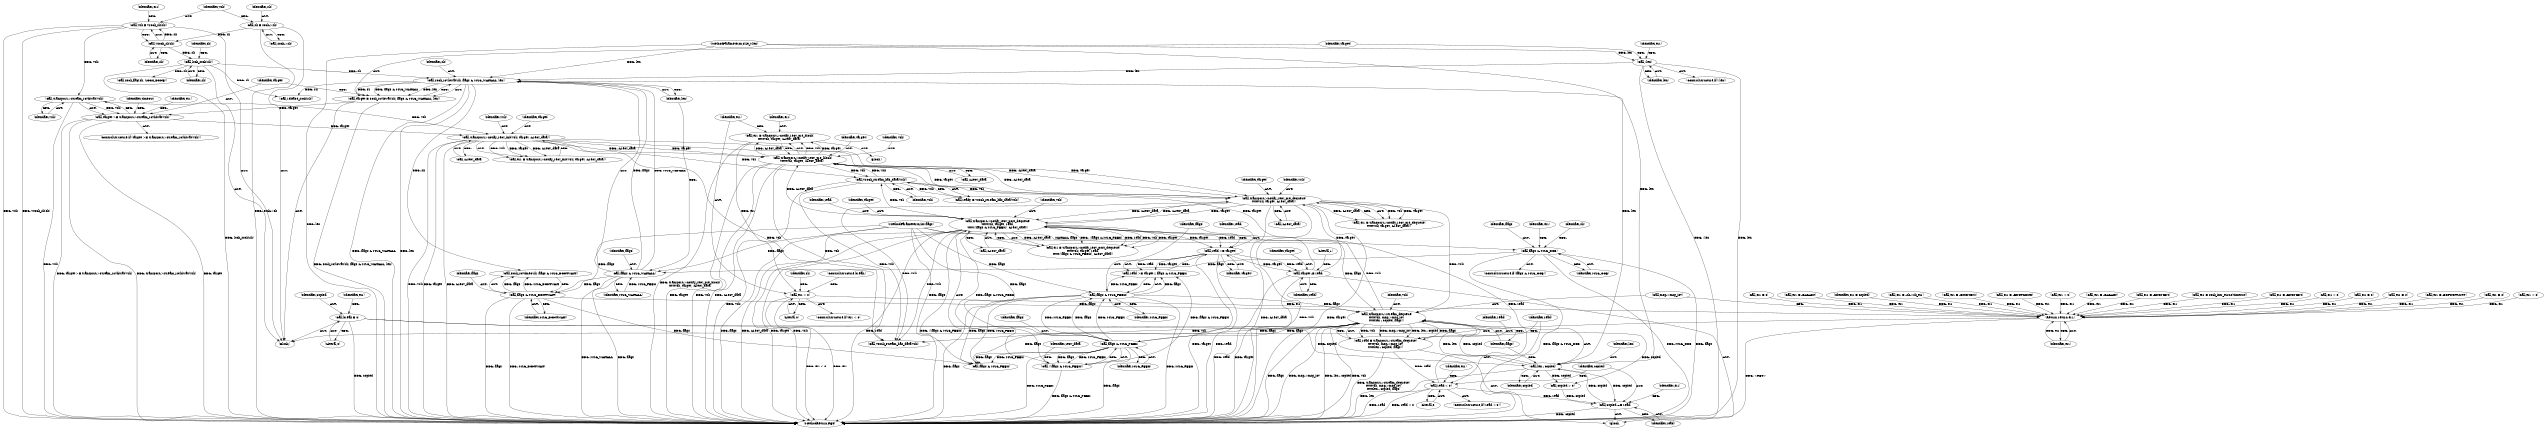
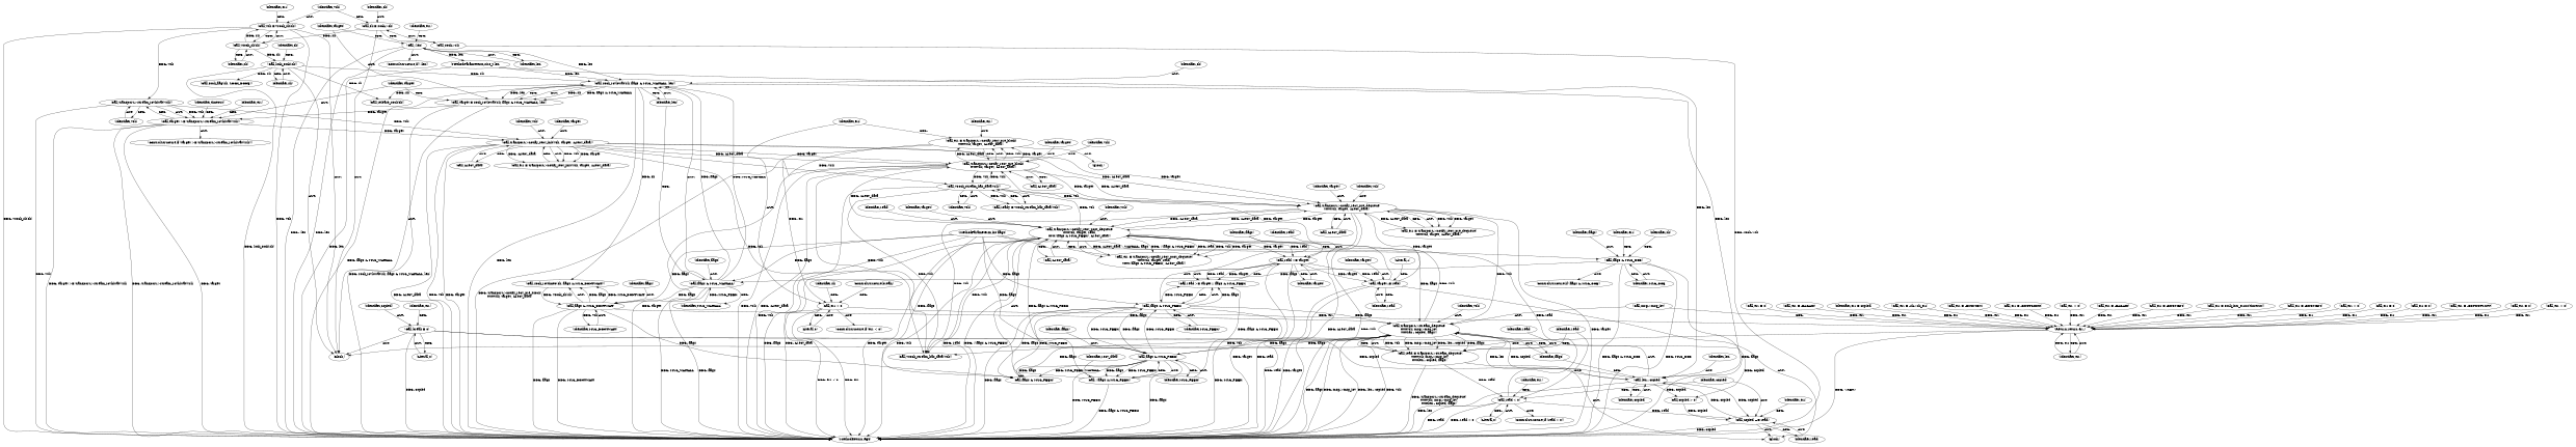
  digraph {
    n1 [label="(Call,err = transport->notify_recv_pre_block(\n\t\t\t\t\tvsk, target, &recv_data))"]
    n2 [label="(Call,transport->notify_recv_pre_block(\n\t\t\t\t\tvsk, target, &recv_data))"]
    n3 [label="(Call,err < 0)"]
    n4 [label="(Block,)"]
    n5 [label="(MethodReturn,RET)"]
    n6 [label="(Call,vsock_stream_has_data(vsk))"]
    n7 [label="(Call,transport->notify_recv_pre_dequeue(\n\t\t\t\t\tvsk, target, &recv_data))"]
    n8 [label="(Call,&recv_data)"]
    n9 [label="(Call,vsock_stream_has_data(vsk))"]
    n10 [label="(Return,return err;)"]
    n11 [label="(Literal,0)"]
    n12 [label="(ControlStructure,if (err < 0))"]
    n13 [label="(Identifier,vsk)"]
    n14 [label="(Call,ready = vsock_stream_has_data(vsk))"]
    n15 [label="(Call,transport->notify_recv_post_dequeue(\n\t\t\t\t\tvsk, target, read,\n\t\t\t\t\t!(flags & MSG_PEEK), &recv_data))"]
    n16 [label="(Call,transport->stream_dequeue(\n\t\t\t\t\tvsk, msg->msg_iov,\n\t\t\t\t\tlen - copied, flags))"]
    n17 [label="(Call,err = transport->notify_recv_pre_dequeue(\n\t\t\t\t\tvsk, target, &recv_data))"]
    n18 [label="(Call,&recv_data)"]
    n19 [label="(Call,read >= target)"]
    n20 [label="(Call,err = transport->notify_recv_post_dequeue(\n\t\t\t\t\tvsk, target, read,\n\t\t\t\t\t!(flags & MSG_PEEK), &recv_data))"]
    n21 [label="(Call,&recv_data)"]
    n22 [label="(Call,target -= read)"]
    n23 [label="(Call,read >= target || flags & MSG_PEEK)"]
    n24 [label="(Identifier,target)"]
    n25 [label="(Call,read = transport->stream_dequeue(\n\t\t\t\t\tvsk, msg->msg_iov,\n\t\t\t\t\tlen - copied, flags))"]
    n26 [label="(Call,flags & MSG_PEEK)"]
    n27 [label="(Call,flags & MSG_PEEK)"]
    n28 [label="(Identifier,flags)"]
    n29 [label="(Block,)"]
    n30 [label="(Call,read < 0)"]
    n31 [label="(Call,flags & MSG_PEEK)"]
    n32 [label="(Call,!(flags & MSG_PEEK))"]
    n33 [label="(Identifier,MSG_PEEK)"]
    n34 [label="(Call,len - copied)"]
    n35 [label="(Call,transport->notify_recv_init(vsk, target, &recv_data))"]
    n36 [label="(Call,&recv_data)"]
    n37 [label="(Call,err = transport->notify_recv_init(vsk, target, &recv_data))"]
    n38 [label="(Call,transport->stream_rcvhiwat(vsk))"]
    n39 [label="(Call,target >= transport->stream_rcvhiwat(vsk))"]
    n40 [label="(Identifier,vsk)"]
    n41 [label="(ControlStructure,if (target >= transport->stream_rcvhiwat(vsk)))"]
    n42 [label="(Call,vsk = vsock_sk(sk))"]
    n43 [label="(Call,vsock_sk(sk))"]
    n44 [label="(Block,)"]
    n45 [label="(Call,lock_sock(sk))"]
    n46 [label="(Identifier,sk)"]
    n47 [label="(Call,sock_rcvlowat(sk, flags & MSG_WAITALL, len))"]
    n48 [label="(Call,release_sock(sk))"]
    n49 [label="(Call,sock_flag(sk, SOCK_DONE))"]
    n50 [label="(Identifier,sk)"]
    n51 [label="(Call,sk = sock->sk)"]
    n52 [label="(Call,sock->sk)"]
    n53 [label="(Call,target = sock_rcvlowat(sk, flags & MSG_WAITALL, len))"]
    n54 [label="(Call,sock_rcvtimeo(sk, flags & MSG_DONTWAIT))"]
    n55 [label="(Identifier,len)"]
    n56 [label="(Call,copied += read)"]
    n57 [label="(Call,copied > 0)"]
    n58 [label="(Identifier,copied)"]
    n59 [label="(Call,flags & MSG_DONTWAIT)"]
    n60 [label="(Call,flags & MSG_WAITALL)"]
    n61 [label="(Identifier,MSG_WAITALL)"]
    n62 [label="(Identifier,MSG_DONTWAIT)"]
    n63 [label="(Call,flags & MSG_OOB)"]
    n64 [label="(Identifier,MSG_OOB)"]
    n65 [label="(ControlStructure,if (flags & MSG_OOB))"]
    n66 [label="(MethodParameterIn,int flags)"]
    n67 [label="(Identifier,MSG_PEEK)"]
    n68 [label="(Call,!len)"]
    n69 [label="(Identifier,len)"]
    n70 [label="(ControlStructure,if (!len))"]
    n71 [label="(MethodParameterIn,size_t len)"]
    n72 [label="(Identifier,read)"]
    n73 [label="(Identifier,read)"]
    n74 [label="(ControlStructure,if (read < 0))"]
    n75 [label="(Literal,0)"]
    n76 [label="(Call,break = 0)"]
    n77 [label="(Literal,0)"]
    n78 [label="(Identifier,err)"]
    n79 [label="(Identifier,vsk)"]
    n80 [label="(Call,err = sock_intr_errno(timeout))"]
    n81 [label="(Identifier,vsk)"]
    n82 [label="(Identifier,read)"]
    n83 [label="(Identifier,err)"]
    n84 [label="(Call,err = -ENOMEM)"]
    n85 [label="(Call,err < 0)"]
    n86 [label="(Identifier,vsk)"]
    n87 [label="(Identifier,err)"]
    n88 [label="(Identifier,copied)"]
    n89 [label="(Identifier,err)"]
    n90 [label="(Call,err = 0)"]
    n91 [label="(Identifier,target)"]
    n92 [label="(Identifier,target)"]
    n93 [label="(Identifier,flags)"]
    n94 [label="(Call,err = 0)"]
    n95 [label="(Identifier,err)"]
    n96 [label="(Identifier,flags)"]
    n97 [label="(Call,err = -EOPNOTSUPP)"]
    n98 [label="(Call,err = 0)"]
    n99 [label="(Identifier,timeout)"]
    n100 [label="(Identifier,target)"]
    n101 [label="(Call,err < 0)"]
    n102 [label="(Identifier,err)"]
    n103 [label="(Identifier,flags)"]
    n104 [label="(Identifier,len)"]
    n105 [label="(Identifier,vsk)"]
    n106 [label="(Call,err = 0)"]
    n107 [label="(Call,err = -EAGAIN)"]
    n108 [label="(Identifier,read)"]
    n109 [label="(Identifier,flags)"]
    n110 [label="(Identifier,err)"]
    n111 [label="(Identifier,vsk)"]
    n112 [label="(Identifier,err = copied)"]
    n113 [label="(Call,err = -sk->sk_err)"]
    n114 [label="(Identifier,sk)"]
    n115 [label="(Call,err = -ENOMEM)"]
    n116 [label="(Literal,1)"]
    n117 [label="(Identifier,flags)"]
    n118 [label="(Identifier,sk)"]
    n119 [label="(Identifier,sk)"]
    n120 [label="(Identifier,sk)"]
    n121 [label="(Call,err = -ENOTCONN)"]
    n122 [label="(Identifier,err)"]
    n123 [label="(Identifier,target)"]
    n124 [label="(Identifier,target)"]
    n125 [label="(Identifier,target)"]
    n126 [label="(Identifier,err)"]
    n127 [label="(Identifier,read)"]
    n128 [label="(Identifier,read)"]
    n129 [label="(Call,msg->msg_iov)"]
    n130 [label="(ControlStructure,break;)"]
    n131 [label="(Call,err < 0)"]
    n132 [label="(Identifier,sk)"]
    n133 [label="(Identifier,copied)"]
    n134 [label="(Identifier,recv_data)"]
    n135 [label="(Identifier,vsk)"]
    n136 [label="(Identifier,err)"]
    n137 [label="(Call,err = -EAGAIN)"]
    n138 [label="(Call,err = -ENOMEM)"]
    n139 [label="(Identifier,target)"]
    n1 -> n2 [label="CFG: "]
    n1 -> n3 [label="DDG: err"]
    n1 -> n4 [label="AST: "]
    n1 -> n5 [label="DDG: transport->notify_recv_pre_block(\n\t\t\t\t\tvsk, target, &recv_data)"]
    n2 -> n1 [label="AST: "]
    n2 -> n1 [label="DDG: vsk"]
    n2 -> n1 [label="DDG: target"]
    n2 -> n1 [label="DDG: &recv_data"]
    n2 -> n5 [label="DDG: target"]
    n2 -> n5 [label="DDG: vsk"]
    n2 -> n5 [label="DDG: &recv_data"]
    n2 -> n6 [label="DDG: vsk"]
    n2 -> n7 [label="DDG: target"]
    n2 -> n7 [label="DDG: &recv_data"]
    n2 -> n8 [label="CFG: "]
    n2 -> n9 [label="DDG: vsk"]
    n3 -> n5 [label="DDG: err < 0"]
    n3 -> n5 [label="DDG: err"]
    n3 -> n10 [label="DDG: err"]
    n3 -> n11 [label="CFG: "]
    n3 -> n12 [label="AST: "]
    n6 -> n2 [label="DDG: vsk"]
    n6 -> n5 [label="DDG: vsk"]
    n6 -> n7 [label="DDG: vsk"]
    n6 -> n9 [label="DDG: vsk"]
    n6 -> n13 [label="CFG: "]
    n6 -> n14 [label="AST: "]
    n6 -> n14 [label="DDG: vsk"]
    n7 -> n5 [label="DDG: &recv_data"]
    n7 -> n5 [label="DDG: vsk"]
    n7 -> n5 [label="DDG: target"]
    n7 -> n9 [label="DDG: vsk"]
    n7 -> n15 [label="DDG: target"]
    n7 -> n15 [label="DDG: &recv_data"]
    n7 -> n16 [label="DDG: vsk"]
    n7 -> n17 [label="AST: "]
    n7 -> n17 [label="DDG: vsk"]
    n7 -> n17 [label="DDG: target"]
    n7 -> n17 [label="DDG: &recv_data"]
    n7 -> n18 [label="CFG: "]
    n8 -> n2 [label="AST: "]
    n10 -> n5 [label="DDG: <RET>"]
    n10 -> n44 [label="AST: "]
    n10 -> n78 [label="CFG: "]
    n11 -> n3 [label="AST: "]
    n13 -> n6 [label="AST: "]
    n14 -> n6 [label="CFG: "]
    n15 -> n2 [label="DDG: &recv_data"]
    n15 -> n5 [label="DDG: &recv_data"]
    n15 -> n5 [label="DDG: target"]
    n15 -> n5 [label="DDG: vsk"]
    n15 -> n5 [label="DDG: read"]
    n15 -> n5 [label="DDG: !(flags & MSG_PEEK)"]
    n15 -> n6 [label="DDG: vsk"]
    n15 -> n7 [label="DDG: &recv_data"]
    n15 -> n9 [label="DDG: vsk"]
    n15 -> n19 [label="DDG: read"]
    n15 -> n19 [label="DDG: target"]
    n15 -> n20 [label="AST: "]
    n15 -> n20 [label="DDG: &recv_data"]
    n15 -> n20 [label="DDG: !(flags & MSG_PEEK)"]
    n15 -> n20 [label="DDG: read"]
    n15 -> n20 [label="DDG: vsk"]
    n15 -> n20 [label="DDG: target"]
    n15 -> n21 [label="CFG: "]
    n16 -> n5 [label="DDG: flags"]
    n16 -> n5 [label="DDG: msg->msg_iov"]
    n16 -> n5 [label="DDG: len - copied"]
    n16 -> n5 [label="DDG: vsk"]
    n16 -> n9 [label="DDG: vsk"]
    n16 -> n15 [label="DDG: vsk"]
    n16 -> n25 [label="AST: "]
    n16 -> n25 [label="DDG: vsk"]
    n16 -> n25 [label="DDG: msg->msg_iov"]
    n16 -> n25 [label="DDG: len - copied"]
    n16 -> n25 [label="DDG: flags"]
    n16 -> n26 [label="DDG: flags"]
    n16 -> n27 [label="DDG: flags"]
    n16 -> n28 [label="CFG: "]
    n17 -> n7 [label="CFG: "]
    n18 -> n7 [label="AST: "]
    n19 -> n5 [label="DDG: target"]
    n19 -> n5 [label="DDG: read"]
    n19 -> n22 [label="DDG: read"]
    n19 -> n22 [label="DDG: target"]
    n19 -> n23 [label="AST: "]
    n19 -> n23 [label="DDG: read"]
    n19 -> n23 [label="DDG: target"]
    n19 -> n24 [label="CFG: "]
    n20 -> n15 [label="CFG: "]
    n21 -> n15 [label="AST: "]
    n22 -> n2 [label="DDG: target"]
    n22 -> n5 [label="DDG: read"]
    n22 -> n5 [label="DDG: target"]
    n22 -> n7 [label="DDG: target"]
    n22 -> n29 [label="AST: "]
    n22 -> n72 [label="CFG: "]
    n23 -> n19 [label="CFG: "]
    n23 -> n31 [label="CFG: "]
    n24 -> n19 [label="AST: "]
    n25 -> n5 [label="DDG: transport->stream_dequeue(\n\t\t\t\t\tvsk, msg->msg_iov,\n\t\t\t\t\tlen - copied, flags)"]
    n25 -> n16 [label="CFG: "]
    n25 -> n29 [label="AST: "]
    n25 -> n30 [label="DDG: read"]
    n26 -> n5 [label="DDG: MSG_PEEK"]
    n26 -> n5 [label="DDG: flags"]
    n26 -> n16 [label="DDG: flags"]
    n26 -> n27 [label="DDG: flags"]
    n26 -> n27 [label="DDG: MSG_PEEK"]
    n26 -> n31 [label="DDG: flags"]
    n26 -> n31 [label="DDG: MSG_PEEK"]
    n26 -> n32 [label="AST: "]
    n26 -> n32 [label="DDG: flags"]
    n26 -> n32 [label="DDG: MSG_PEEK"]
    n26 -> n33 [label="CFG: "]
    n28 -> n16 [label="AST: "]
    n28 -> n34 [label="CFG: "]
    n30 -> n5 [label="DDG: read"]
    n30 -> n5 [label="DDG: read < 0"]
    n30 -> n15 [label="DDG: read"]
    n30 -> n56 [label="DDG: read"]
    n30 -> n74 [label="AST: "]
    n30 -> n75 [label="CFG: "]
    n31 -> n5 [label="DDG: MSG_PEEK"]
    n31 -> n5 [label="DDG: flags"]
    n31 -> n16 [label="DDG: flags"]
    n31 -> n23 [label="AST: "]
    n31 -> n23 [label="DDG: flags"]
    n31 -> n23 [label="DDG: MSG_PEEK"]
    n31 -> n26 [label="DDG: MSG_PEEK"]
    n31 -> n27 [label="DDG: flags"]
    n31 -> n27 [label="DDG: MSG_PEEK"]
    n31 -> n67 [label="CFG: "]
    n32 -> n5 [label="DDG: flags & MSG_PEEK"]
    n32 -> n15 [label="AST: "]
    n32 -> n15 [label="DDG: flags & MSG_PEEK"]
    n32 -> n23 [label="DDG: flags & MSG_PEEK"]
    n32 -> n26 [label="CFG: "]
    n33 -> n26 [label="AST: "]
    n34 -> n5 [label="DDG: len"]
    n34 -> n16 [label="AST: "]
    n34 -> n16 [label="DDG: len"]
    n34 -> n16 [label="DDG: copied"]
    n34 -> n56 [label="DDG: copied"]
    n34 -> n57 [label="DDG: copied"]
    n34 -> n58 [label="CFG: "]
    n35 -> n2 [label="DDG: target"]
    n35 -> n2 [label="DDG: &recv_data"]
    n35 -> n5 [label="DDG: target"]
    n35 -> n5 [label="DDG: &recv_data"]
    n35 -> n5 [label="DDG: vsk"]
    n35 -> n6 [label="DDG: vsk"]
    n35 -> n7 [label="DDG: target"]
    n35 -> n7 [label="DDG: &recv_data"]
    n35 -> n9 [label="DDG: vsk"]
    n35 -> n36 [label="CFG: "]
    n35 -> n37 [label="AST: "]
    n35 -> n37 [label="DDG: vsk"]
    n35 -> n37 [label="DDG: target"]
    n35 -> n37 [label="DDG: &recv_data"]
    n36 -> n35 [label="AST: "]
    n37 -> n35 [label="CFG: "]
    n38 -> n5 [label="DDG: vsk"]
    n38 -> n35 [label="DDG: vsk"]
    n38 -> n39 [label="AST: "]
    n38 -> n39 [label="DDG: vsk"]
    n38 -> n40 [label="CFG: "]
    n39 -> n5 [label="DDG: target >= transport->stream_rcvhiwat(vsk)"]
    n39 -> n5 [label="DDG: transport->stream_rcvhiwat(vsk)"]
    n39 -> n5 [label="DDG: target"]
    n39 -> n35 [label="DDG: target"]
    n39 -> n38 [label="CFG: "]
    n39 -> n41 [label="AST: "]
    n40 -> n38 [label="AST: "]
    n42 -> n5 [label="DDG: vsk"]
    n42 -> n5 [label="DDG: vsock_sk(sk)"]
    n42 -> n38 [label="DDG: vsk"]
    n42 -> n43 [label="CFG: "]
    n42 -> n44 [label="AST: "]
    n43 -> n42 [label="AST: "]
    n43 -> n42 [label="DDG: sk"]
    n43 -> n45 [label="DDG: sk"]
    n43 -> n46 [label="CFG: "]
    n45 -> n5 [label="DDG: lock_sock(sk)"]
    n45 -> n44 [label="AST: "]
    n45 -> n47 [label="DDG: sk"]
    n45 -> n48 [label="DDG: sk"]
    n45 -> n49 [label="DDG: sk"]
    n45 -> n50 [label="CFG: "]
    n46 -> n43 [label="AST: "]
    n47 -> n5 [label="DDG: len"]
    n47 -> n5 [label="DDG: flags & MSG_WAITALL"]
    n47 -> n34 [label="DDG: len"]
    n47 -> n48 [label="DDG: sk"]
    n47 -> n53 [label="AST: "]
    n47 -> n53 [label="DDG: sk"]
    n47 -> n53 [label="DDG: flags & MSG_WAITALL"]
    n47 -> n53 [label="DDG: len"]
    n47 -> n54 [label="DDG: sk"]
    n47 -> n55 [label="CFG: "]
    n50 -> n45 [label="AST: "]
-   n51 -> n5 [label="DDG: sock->sk"]
+   n52 -> n5 [label="DDG: sock->sk"]
    n51 -> n43 [label="DDG: sk"]
    n51 -> n44 [label="AST: "]
    n51 -> n52 [label="CFG: "]
    n52 -> n51 [label="AST: "]
    n53 -> n5 [label="DDG: sock_rcvlowat(sk, flags & MSG_WAITALL, len)"]
    n53 -> n39 [label="DDG: target"]
    n53 -> n44 [label="AST: "]
    n53 -> n47 [label="CFG: "]
-   n54 -> n59 [label="CFG: "]
+   n54 -> n59 [label="DDG: vsock_sk(sk)"]
    n55 -> n47 [label="AST: "]
    n55 -> n60 [label="CFG: "]
    n56 -> n5 [label="DDG: copied"]
    n56 -> n29 [label="AST: "]
    n56 -> n34 [label="DDG: copied"]
    n56 -> n73 [label="CFG: "]
    n57 -> n56 [label="DDG: copied"]
    n58 -> n34 [label="AST: "]
    n59 -> n5 [label="DDG: flags"]
    n59 -> n5 [label="DDG: MSG_DONTWAIT"]
    n59 -> n16 [label="DDG: flags"]
    n59 -> n27 [label="DDG: flags"]
    n59 -> n54 [label="AST: "]
    n59 -> n54 [label="DDG: flags"]
    n59 -> n54 [label="DDG: MSG_DONTWAIT"]
-   n59 -> n62 [label="CFG: "]
+   n59 -> n62 [label="DDG: vsk"]
    n60 -> n5 [label="DDG: flags"]
    n60 -> n5 [label="DDG: MSG_WAITALL"]
    n60 -> n47 [label="AST: "]
    n60 -> n47 [label="DDG: flags"]
    n60 -> n47 [label="DDG: MSG_WAITALL"]
    n60 -> n59 [label="DDG: flags"]
    n60 -> n61 [label="CFG: "]
    n61 -> n60 [label="DDG: MSG_PEEK"]
    n62 -> n59 [label="AST: "]
    n63 -> n5 [label="DDG: flags & MSG_OOB"]
    n63 -> n5 [label="DDG: MSG_OOB"]
    n63 -> n5 [label="DDG: flags"]
    n63 -> n60 [label="DDG: flags"]
    n63 -> n64 [label="CFG: "]
    n63 -> n65 [label="AST: "]
    n64 -> n63 [label="AST: "]
    n66 -> n5 [label="DDG: flags"]
    n66 -> n16 [label="DDG: flags"]
    n66 -> n26 [label="DDG: flags"]
    n66 -> n27 [label="DDG: flags"]
    n66 -> n31 [label="DDG: flags"]
    n66 -> n59 [label="DDG: flags"]
    n66 -> n60 [label="DDG: flags"]
    n66 -> n63 [label="WAITALL: flags"]
    n67 -> n31 [label="AST: "]
    n68 -> n5 [label="DDG: !len"]
    n68 -> n5 [label="DDG: len"]
    n68 -> n47 [label="DDG: len"]
    n68 -> n69 [label="CFG: "]
    n68 -> n70 [label="AST: "]
    n69 -> n68 [label="AST: "]
    n71 -> n5 [label="DDG: len"]
    n71 -> n34 [label="DDG: len"]
    n71 -> n47 [label="DDG: len"]
-   n71 -> n68 [label="DDG: len"]
+   n68 -> n71 [label="DDG: len"]
    n72 -> n22 [label="AST: "]
    n73 -> n56 [label="AST: "]
    n75 -> n30 [label="AST: "]
    n76 -> n5 [label="DDG: copied"]
    n76 -> n34 [label="DDG: copied"]
    n76 -> n44 [label="AST: "]
    n76 -> n57 [label="DDG: copied"]
    n76 -> n77 [label="CFG: "]
    n77 -> n76 [label="AST: "]
    n78 -> n10 [label="AST: "]
    n78 -> n10 [label="DDG: err"]
    n79 -> n35 [label="AST: "]
    n80 -> n10 [label="DDG: err"]
    n81 -> n16 [label="AST: "]
    n82 -> n25 [label="AST: "]
    n83 -> n42 [label="CFG: "]
    n84 -> n10 [label="DDG: err"]
    n85 -> n10 [label="DDG: err"]
    n86 -> n2 [label="AST: "]
    n87 -> n56 [label="CFG: "]
    n88 -> n30 [label="CFG: "]
    n88 -> n56 [label="AST: "]
    n89 -> n1 [label="AST: "]
    n90 -> n10 [label="DDG: err"]
    n91 -> n7 [label="AST: "]
    n92 -> n35 [label="AST: "]
    n93 -> n26 [label="AST: "]
    n94 -> n10 [label="DDG: err"]
    n95 -> n76 [label="CFG: "]
    n96 -> n63 [label="AST: "]
    n97 -> n10 [label="DDG: err"]
    n98 -> n10 [label="DDG: err"]
    n99 -> n39 [label="CFG: "]
    n100 -> n22 [label="AST: "]
    n101 -> n10 [label="DDG: err"]
    n102 -> n68 [label="CFG: "]
    n103 -> n19 [label="CFG: "]
    n103 -> n31 [label="AST: "]
    n104 -> n34 [label="AST: "]
    n105 -> n15 [label="AST: "]
    n106 -> n10 [label="DDG: err"]
    n107 -> n10 [label="DDG: err"]
    n108 -> n15 [label="AST: "]
    n109 -> n59 [label="AST: "]
    n110 -> n63 [label="CFG: "]
    n111 -> n7 [label="AST: "]
    n112 -> n10 [label="DDG: err"]
    n113 -> n10 [label="DDG: err"]
    n114 -> n47 [label="AST: "]
    n115 -> n10 [label="DDG: err"]
    n116 -> n22 [label="CFG: "]
    n117 -> n60 [label="AST: "]
    n118 -> n3 [label="CFG: "]
    n119 -> n63 [label="CFG: "]
    n120 -> n45 [label="CFG: "]
    n121 -> n10 [label="DDG: err"]
    n122 -> n30 [label="CFG: "]
    n123 -> n15 [label="AST: "]
    n124 -> n2 [label="AST: "]
    n125 -> n53 [label="AST: "]
    n125 -> n68 [label="CFG: "]
    n126 -> n39 [label="CFG: "]
    n127 -> n19 [label="AST: "]
    n128 -> n25 [label="CFG: "]
    n128 -> n30 [label="AST: "]
    n129 -> n10 [label="CFG: "]
    n129 -> n16 [label="AST: "]
    n130 -> n3 [label="CFG: "]
    n131 -> n10 [label="DDG: err"]
    n132 -> n51 [label="AST: "]
    n133 -> n76 [label="AST: "]
-   n134 -> n32 [label="CFG: "]
+   n134 -> n32 [label="WAITALL: "]
    n135 -> n42 [label="AST: "]
    n135 -> n51 [label="CFG: "]
    n136 -> n1 [label="CFG: "]
    n136 -> n3 [label="AST: "]
    n137 -> n10 [label="DDG: err"]
    n138 -> n10 [label="DDG: err"]
    n139 -> n39 [label="AST: "]
    n139 -> n53 [label="CFG: "]
  }
